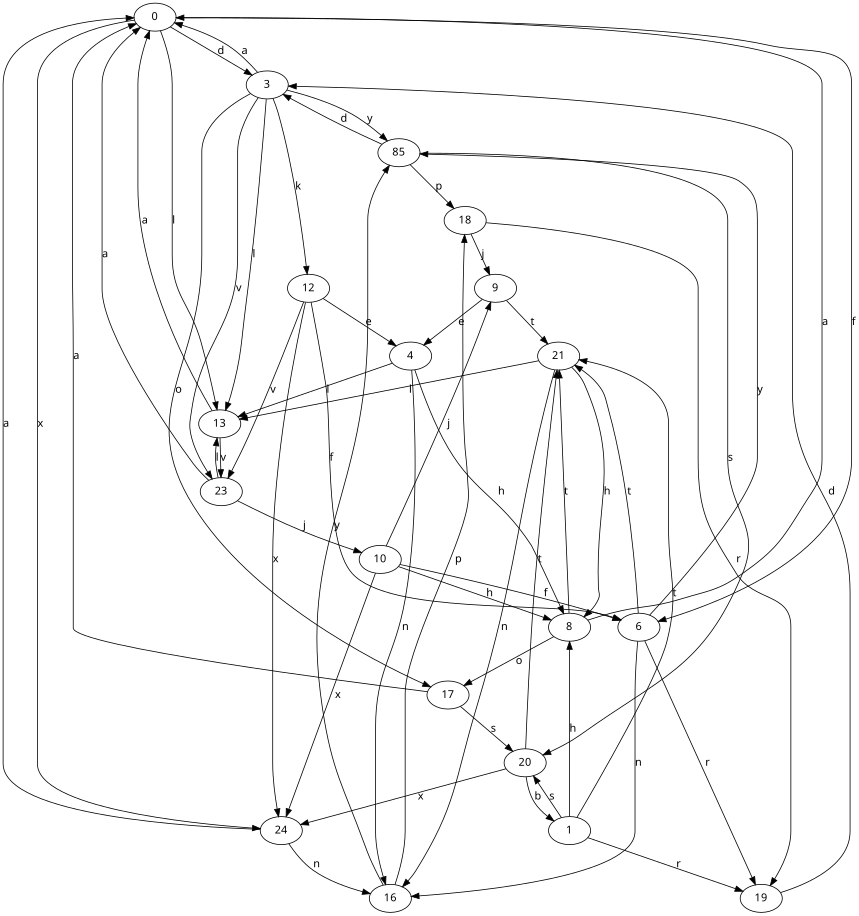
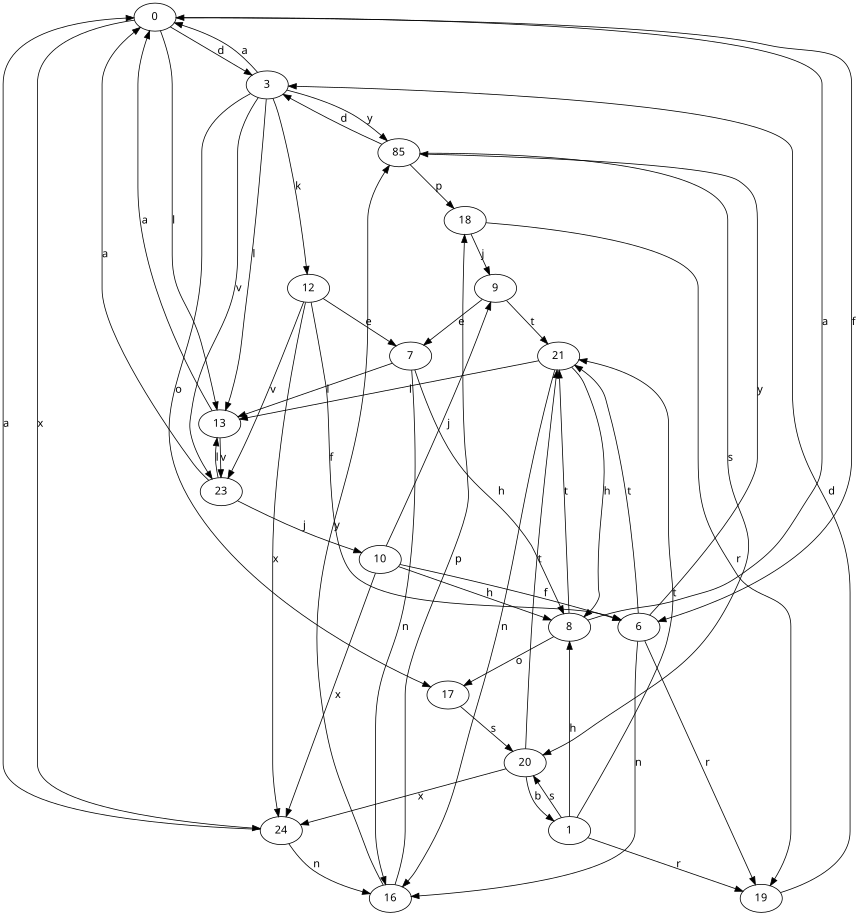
  strict digraph {
    fontname="Noto Sans"
    node [fontname="Noto Sans"]
    edge [fontname="Noto Sans"]
    0
    3
    6
    13
    24
    12
    17
    23
    n9 [label=85]
    19
    21
    16
    1
    8
    20
-   4
+   4 [label=7]
    10
    18
    9
    0 -> 3 [label=d]
    0 -> 6 [label=f]
    0 -> 13 [label=l]
    0 -> 24 [label=x]
    3 -> 0 [label=a]
    3 -> 13 [label=l]
    3 -> 12 [label=k]
    3 -> 17 [label=o]
    3 -> 23 [label=v]
    3 -> n9 [label=y]
    6 -> n9 [label=y]
    6 -> 19 [label=r]
    6 -> 21 [label=t]
    6 -> 16 [label=n]
    13 -> 0 [label=a]
    13 -> 23 [label=v]
    24 -> 0 [label=a]
    24 -> 16 [label=n]
    12 -> 6 [label=f]
    12 -> 24 [label=x]
    12 -> 23 [label=v]
    12 -> 4 [label=e]
-   17 -> 0 [label=a]
    17 -> 20 [label=s]
    23 -> 0 [label=a]
    23 -> 13 [label=l]
    23 -> 10 [label=j]
    n9 -> 3 [label=d]
    n9 -> 20 [label=s]
    n9 -> 18 [label=p]
    19 -> 3 [label=d]
    21 -> 13 [label=l]
    21 -> 16 [label=n]
    21 -> 8 [label=h]
    16 -> n9 [label=y]
    16 -> 18 [label=p]
    1 -> 19 [label=r]
    1 -> 21 [label=t]
    1 -> 8 [label=h]
    1 -> 20 [label=s]
    8 -> 0 [label=a]
    8 -> 17 [label=o]
    8 -> 21 [label=t]
    20 -> 24 [label=x]
    20 -> 21 [label=t]
    20 -> 1 [label=b]
    4 -> 13 [label=l]
    4 -> 16 [label=n]
    4 -> 8 [label=h]
    10 -> 6 [label=f]
    10 -> 24 [label=x]
    10 -> 8 [label=h]
    10 -> 9 [label=j]
    18 -> 19 [label=r]
    18 -> 9 [label=j]
    9 -> 21 [label=t]
    9 -> 4 [label=e]
  }
